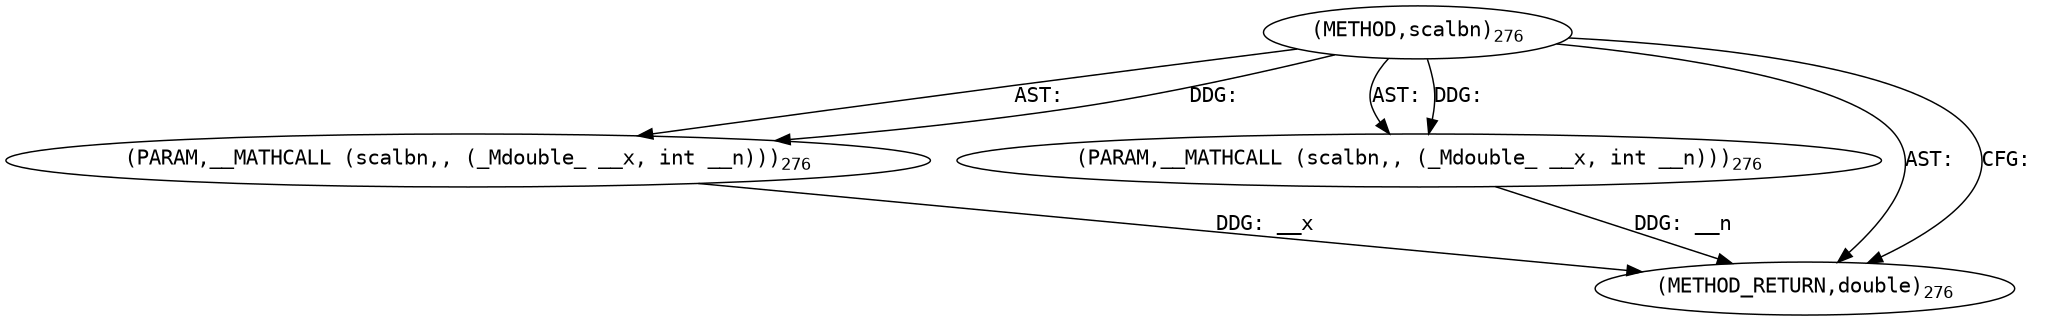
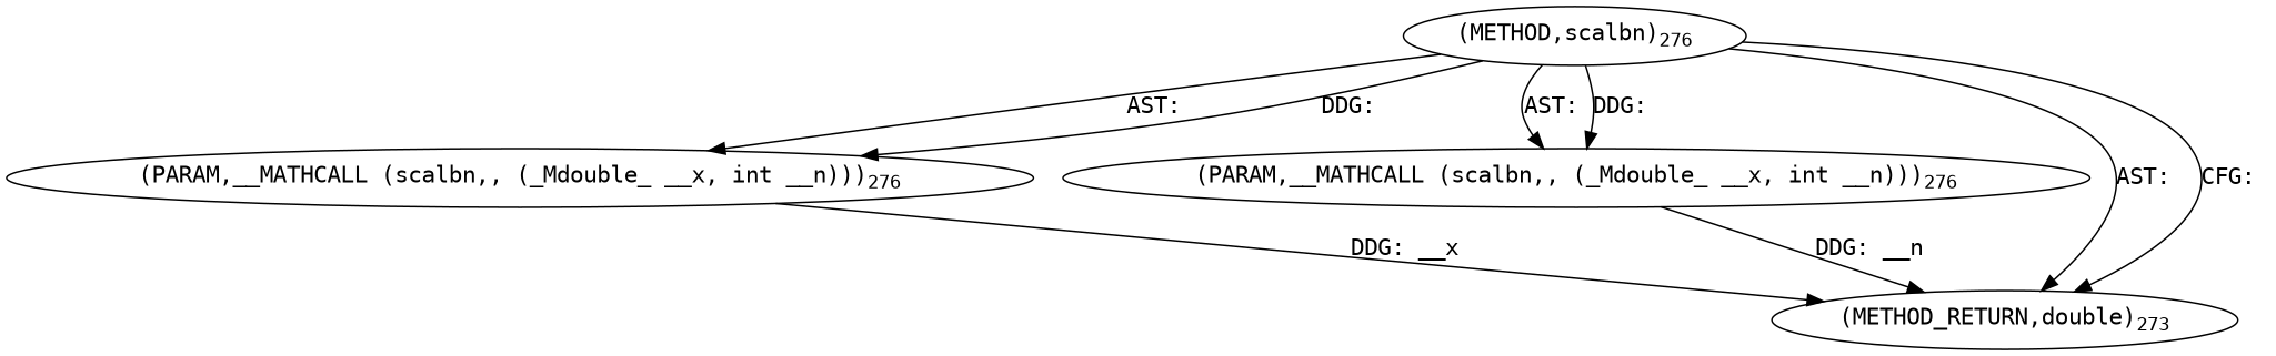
  digraph {
    fontname="DejaVu Sans Mono"
    node [fontname="DejaVu Sans Mono"]
    edge [fontname="DejaVu Sans Mono"]
    n1 [label=<(METHOD,scalbn)<SUB>276</SUB>>]
    n2 [label=<(PARAM,__MATHCALL (scalbn,, (_Mdouble_ __x, int __n)))<SUB>276</SUB>>]
    n3 [label=<(PARAM,__MATHCALL (scalbn,, (_Mdouble_ __x, int __n)))<SUB>276</SUB>>]
-   n4 [label=<(METHOD_RETURN,double)<SUB>276</SUB>>]
+   n4 [label=<(METHOD_RETURN,double)<SUB>273</SUB>>]
    n1 -> n2 [label="AST: "]
    n1 -> n2 [label="DDG: "]
    n1 -> n3 [label="AST: "]
    n1 -> n3 [label="DDG: "]
    n1 -> n4 [label="AST: "]
    n1 -> n4 [label="CFG: "]
    n2 -> n4 [label="DDG: __x"]
    n3 -> n4 [label="DDG: __n"]
  }
